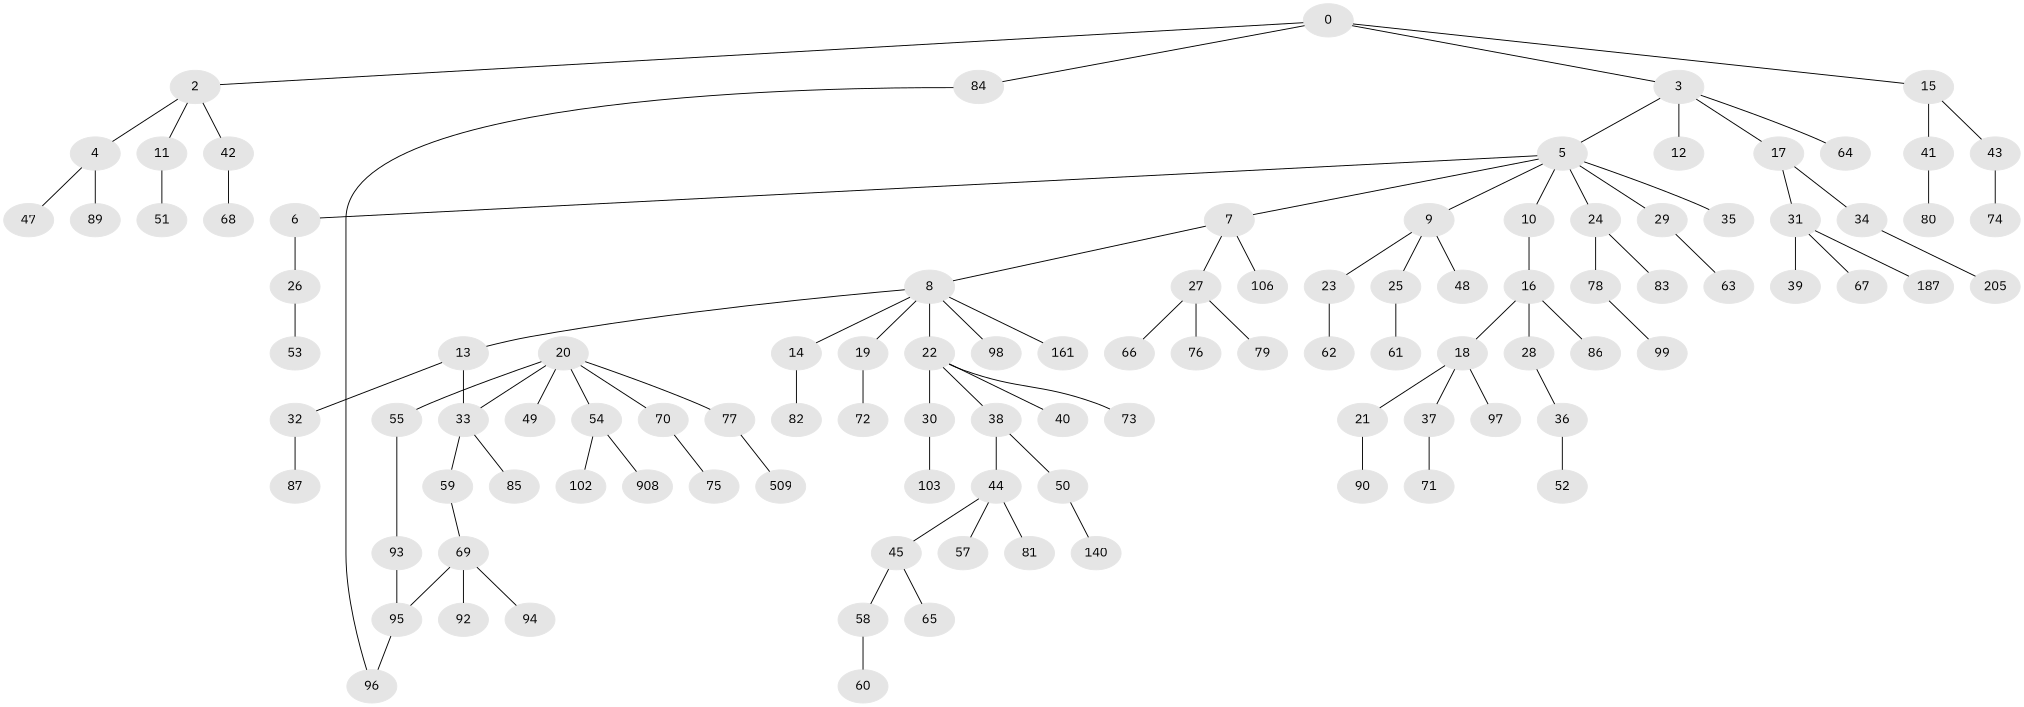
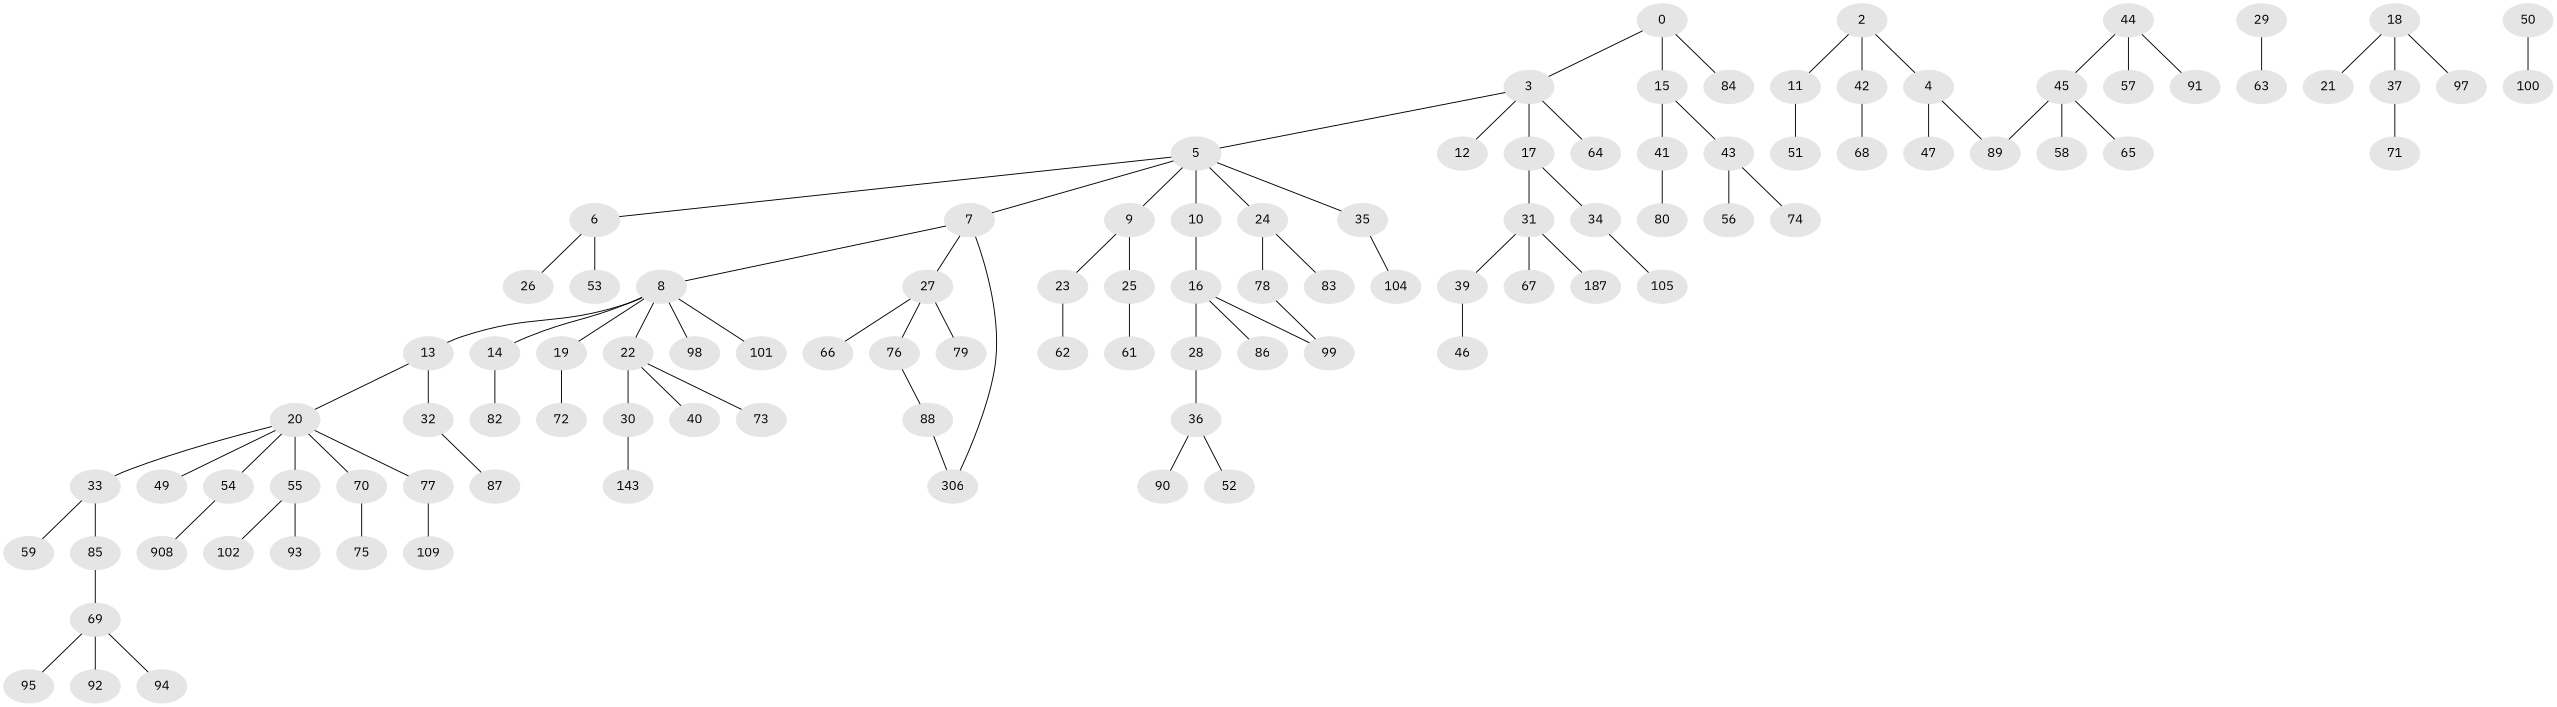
  graph {
    fontname="IBM Plex Sans"
    node [color=gray90 fontname="IBM Plex Sans" style=filled]
    edge [fontname="IBM Plex Sans"]
    n1 [label=0]
    2
    3
    15
    84
    4
    11
    42
    5
    12
    17
    64
    41
    43
-   96
    47
    89
    51
    68
    6
    7
    9
    10
    24
    29
    35
    31
    34
    26
    8
    27
-   106
+   106 [label=306]
    23
    25
-   48
    16
    78
    83
    63
+   104
    53
    13
    14
    19
    22
    98
-   101 [label=161]
+   101
    66
    76
    79
    20
    32
    82
    72
    30
-   38
    40
    73
    62
    61
    18
    28
    86
    33
    49
    54
    55
    70
    77
    87
    80
+   56
    74
    21
    37
    97
    36
    39
    67
    n80 [label=187]
-   105 [label=205]
+   105
    90
    71
    59
    85
    102
    n87 [label=908]
    93
    75
-   109 [label=509]
-   103
+   109
+   103 [label=143]
    44
    50
    99
+   88
    52
+   46
    69
    45
    57
-   81
-   100 [label=140]
+   81 [label=91]
+   100
    58
    65
-   60
    95
    92
    94
-   n1 -- 2
    n1 -- 3
    n1 -- 15
    n1 -- 84
    2 -- 4
    2 -- 11
    2 -- 42
    3 -- 5
    3 -- 12
    3 -- 17
    3 -- 64
    15 -- 41
    15 -- 43
-   84 -- 96
    4 -- 47
    4 -- 89
    11 -- 51
    42 -- 68
    5 -- 6
    5 -- 7
    5 -- 9
    5 -- 10
    5 -- 24
-   5 -- 29
    5 -- 35
    17 -- 31
    17 -- 34
    41 -- 80
+   43 -- 56
    43 -- 74
    6 -- 26
    7 -- 8
    7 -- 27
    7 -- 106
    9 -- 23
    9 -- 25
-   9 -- 48
    10 -- 16
    24 -- 78
    24 -- 83
    29 -- 63
+   35 -- 104
    31 -- 39
    31 -- 67
    31 -- n80
    34 -- 105
-   26 -- 53
+   6 -- 53
    8 -- 13
    8 -- 14
    8 -- 19
    8 -- 22
    8 -- 98
    8 -- 101
    27 -- 66
    27 -- 76
    27 -- 79
    23 -- 62
    25 -- 61
-   16 -- 18
+   16 -- 99
    16 -- 28
    16 -- 86
    78 -- 99
-   13 -- 33
+   13 -- 20
    13 -- 32
    14 -- 82
    19 -- 72
    22 -- 30
-   22 -- 38
    22 -- 40
    22 -- 73
+   76 -- 88
    20 -- 33
    20 -- 49
    20 -- 54
    20 -- 55
    20 -- 70
    20 -- 77
    32 -- 87
    30 -- 103
-   38 -- 44
-   38 -- 50
    18 -- 21
    18 -- 37
    18 -- 97
    28 -- 36
    33 -- 59
    33 -- 85
-   54 -- 102
+   55 -- 102
    54 -- n87
    55 -- 93
    70 -- 75
    77 -- 109
-   21 -- 90
+   36 -- 90
    37 -- 71
    36 -- 52
-   59 -- 69
-   93 -- 95
+   39 -- 46
+   85 -- 69
    44 -- 45
    44 -- 57
    44 -- 81
    50 -- 100
+   88 -- 106
    69 -- 95
    69 -- 92
    69 -- 94
+   45 -- 89
    45 -- 58
    45 -- 65
-   58 -- 60
-   95 -- 96
  }
